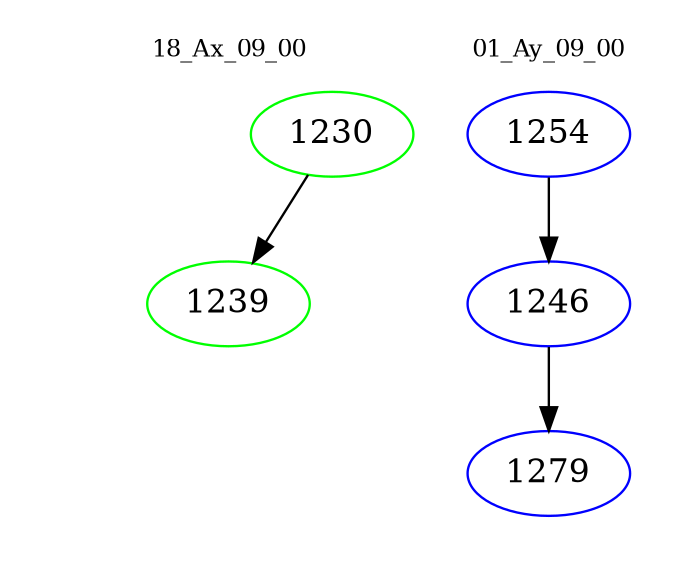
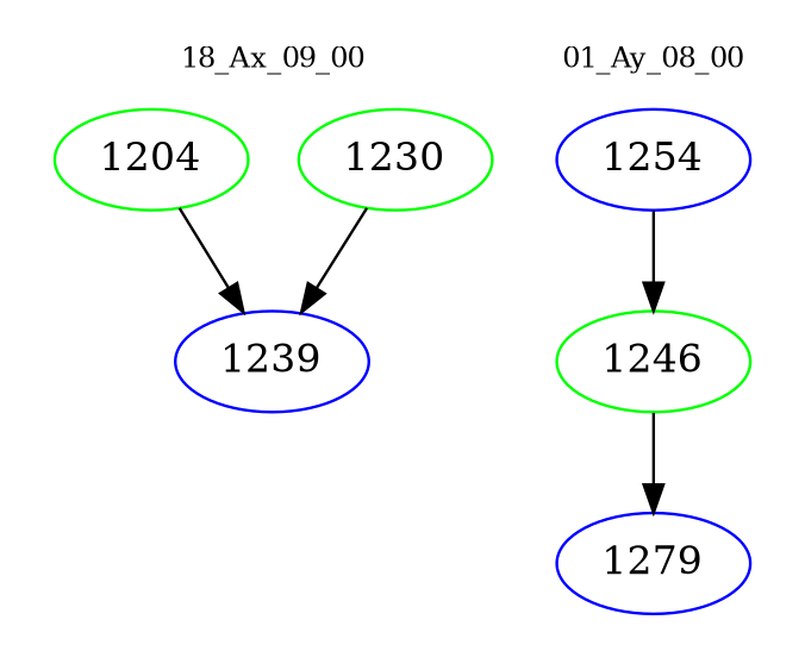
  digraph {
    node [color=green]
    edge [color=black]
    n1 [label=1230]
-   n3 [label=1239]
+   n2 [label=1204]
+   n3 [color=blue label=1239]
    n4 [color=blue label=1254]
-   n5 [color=blue label=1246]
+   n5 [label=1246]
    n6 [color=blue label=1279]
    subgraph cluster_1 {
      color=white
      fontsize=10
      label="18_Ax_09_00"
      n1
+     n2
      n3
    }
    subgraph cluster_2 {
      color=white
      fontsize=10
-     label="01_Ay_09_00"
+     label="01_Ay_08_00"
      n4
      n5
      n6
    }
    n1 -> n3
+   n2 -> n3
    n4 -> n5
    n5 -> n6
  }
